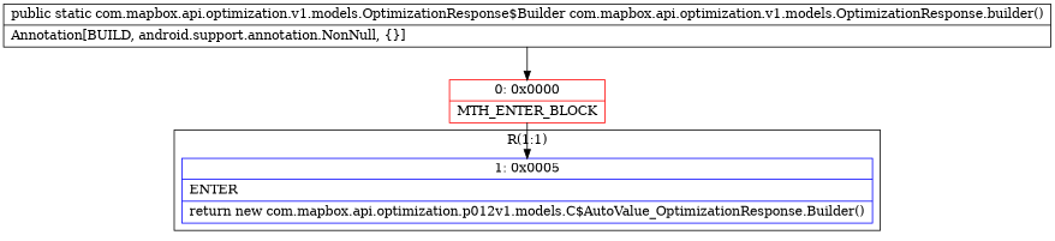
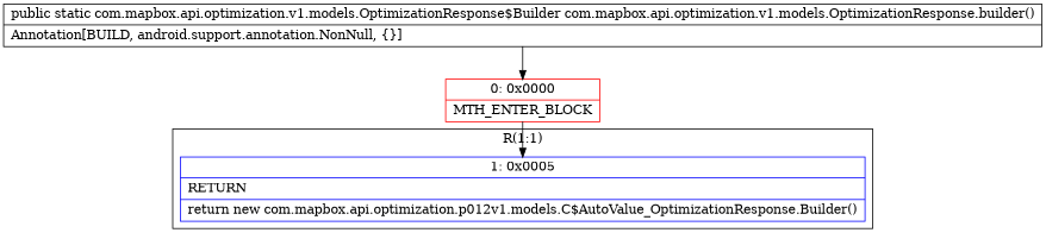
  digraph {
    node [shape=record]
-   n1 [color=blue label="{1\:\ 0x0005|ENTER\l|return new com.mapbox.api.optimization.p012v1.models.C$AutoValue_OptimizationResponse.Builder()\l}"]
+   n1 [color=blue label="{1\:\ 0x0005|RETURN\l|return new com.mapbox.api.optimization.p012v1.models.C$AutoValue_OptimizationResponse.Builder()\l}"]
    n2 [color=red label="{0\:\ 0x0000|MTH_ENTER_BLOCK\l}"]
    n3 [label="{public static com.mapbox.api.optimization.v1.models.OptimizationResponse$Builder com.mapbox.api.optimization.v1.models.OptimizationResponse.builder()  | Annotation[BUILD, android.support.annotation.NonNull, \{\}]\l}"]
    subgraph cluster_1 {
      label="R(1:1)"
      n1
    }
    n2 -> n1
    n3 -> n2
  }
